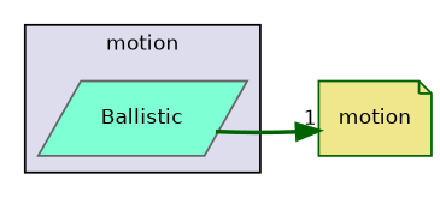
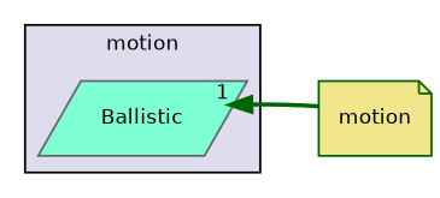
  digraph {
    compound=true
    rankdir=LR
    node [fontname=Helvetica fontsize=10 style=filled]
    n1 [fillcolor=aquamarine label=Ballistic pencolor=black shape=parallelogram color=gray40]
    n2 [label=motion shape=note fillcolor=khaki color=darkgreen]
    subgraph cluster_1 {
      bgcolor="#ddddee"
      fontname=Helvetica
      fontsize=10
      label=motion
      pencolor=black
      n1
    }
-   n1 -> n2 [headlabel=1 labeldistance=1.5 labelfontname=Helvetica labelfontsize=10 color=darkgreen style=bold]
+   n2 -> n1 [headlabel=1 labeldistance=1.5 labelfontname=Helvetica labelfontsize=10 color=darkgreen style=bold]
  }
